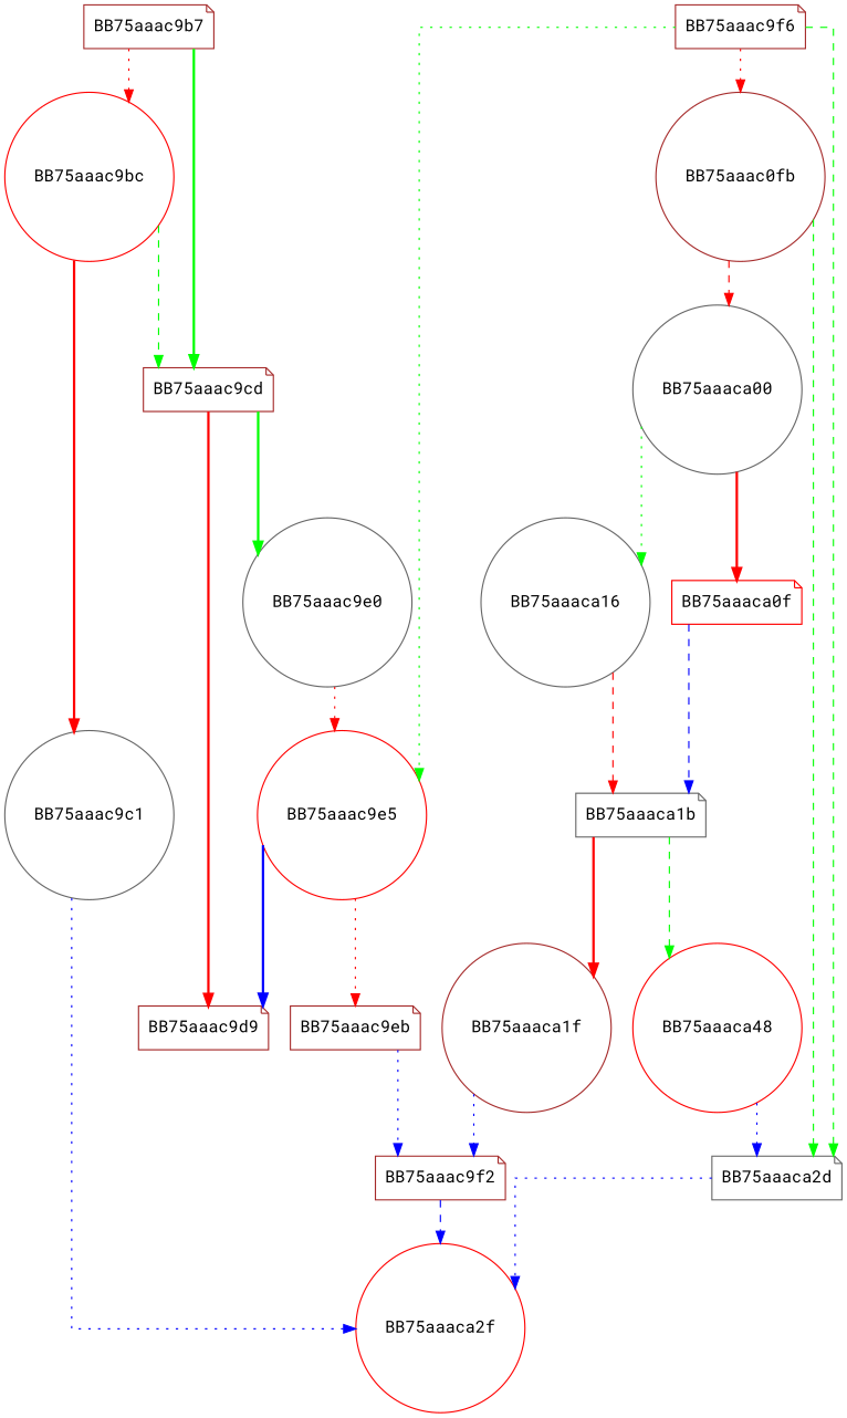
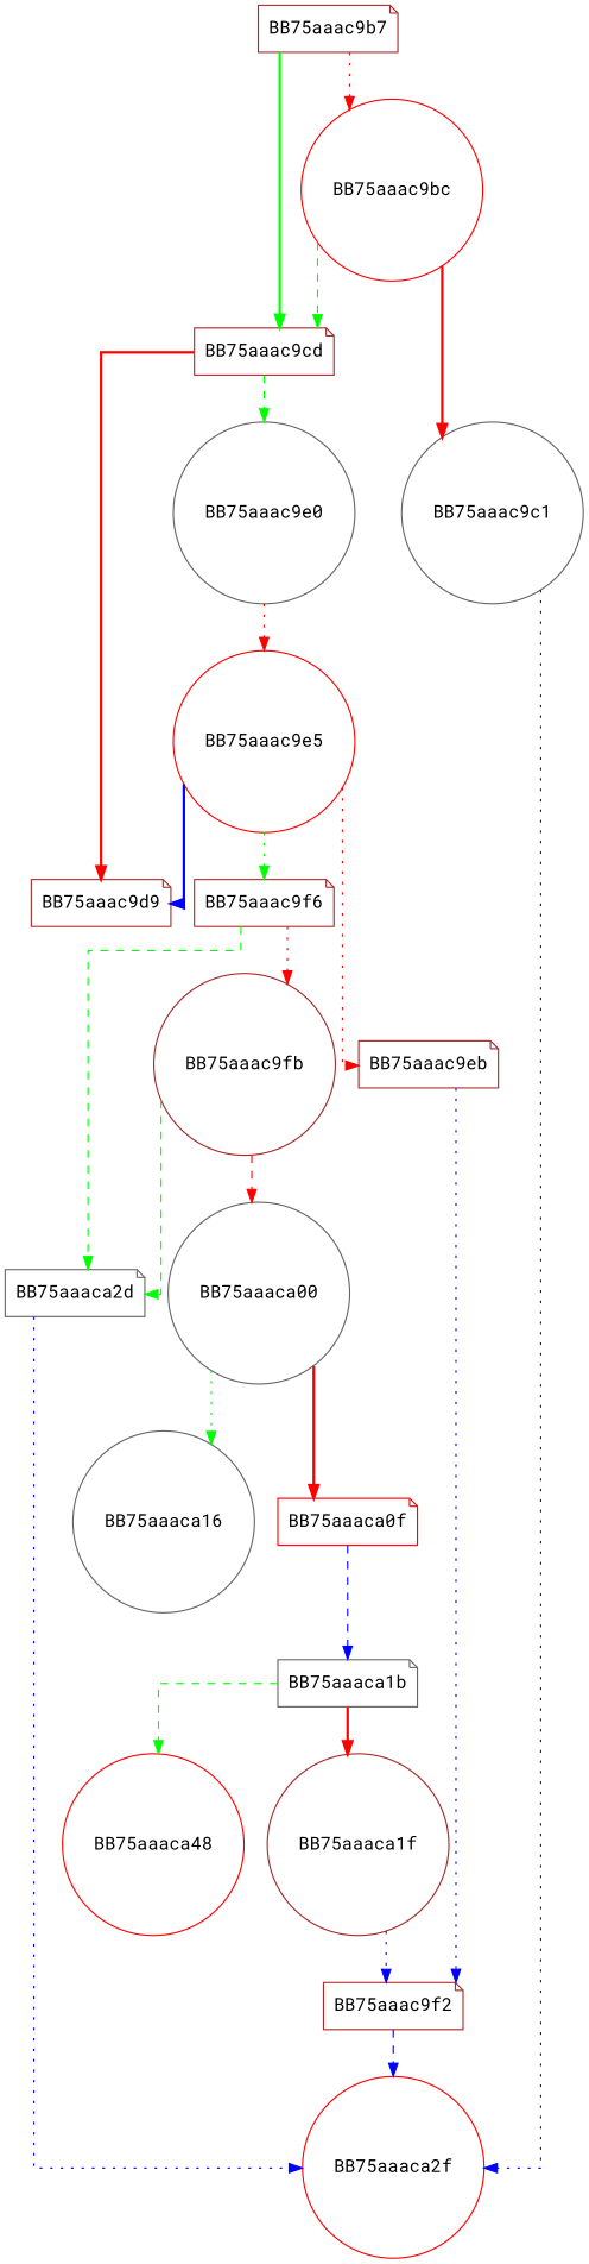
  digraph {
    fontname="Roboto Mono"
    splines=ortho
    node [color=brown fontname="Roboto Mono" shape=circle]
    edge [color=red fontname="Roboto Mono" style=dotted]
    BB75aaaca00 [color=gray40]
    BB75aaaca16 [color=gray40]
    BB75aaaca0f [color=red shape=note]
    BB75aaac9b7 [shape=note]
    BB75aaac9cd [shape=note]
    BB75aaac9bc [color=red]
    BB75aaaca1b [color=gray40 shape=note]
    BB75aaac9e0 [color=gray40]
    BB75aaac9d9 [shape=note]
    BB75aaac9c1 [color=gray40]
    BB75aaac9e5 [color=red]
    BB75aaaca2f [color=red]
    BB75aaac9f6 [shape=note]
    BB75aaac9eb [shape=note]
    BB75aaaca2d [color=gray40 shape=note]
-   BB75aaac9fb [label=BB75aaac0fb]
+   BB75aaac9fb
    BB75aaac9f2 [shape=note]
    n18 [color=red label=BB75aaaca48]
    BB75aaaca1f
    BB75aaaca00 -> BB75aaaca16 [color=green]
    BB75aaaca00 -> BB75aaaca0f [style=bold]
-   BB75aaaca16 -> BB75aaaca1b [style=dashed]
    BB75aaaca0f -> BB75aaaca1b [color=blue style=dashed]
    BB75aaac9b7 -> BB75aaac9cd [color=green style=bold]
    BB75aaac9b7 -> BB75aaac9bc
-   BB75aaac9cd -> BB75aaac9e0 [color=green style=bold]
+   BB75aaac9cd -> BB75aaac9e0 [color=green style=dashed]
    BB75aaac9cd -> BB75aaac9d9 [style=bold]
    BB75aaac9bc -> BB75aaac9cd [color=green style=dashed]
    BB75aaac9bc -> BB75aaac9c1 [style=bold]
    BB75aaaca1b -> n18 [color=green style=dashed]
    BB75aaaca1b -> BB75aaaca1f [style=bold]
    BB75aaac9e0 -> BB75aaac9e5
    BB75aaac9c1 -> BB75aaaca2f [color=blue]
    BB75aaac9e5 -> BB75aaac9d9 [color=blue style=bold]
-   BB75aaac9f6 -> BB75aaac9e5 [color=green]
+   BB75aaac9e5 -> BB75aaac9f6 [color=green]
    BB75aaac9e5 -> BB75aaac9eb
    BB75aaac9f6 -> BB75aaaca2d [color=green style=dashed]
    BB75aaac9f6 -> BB75aaac9fb
    BB75aaac9eb -> BB75aaac9f2 [color=blue]
    BB75aaaca2d -> BB75aaaca2f [color=blue]
    BB75aaac9fb -> BB75aaaca00 [style=dashed]
    BB75aaac9fb -> BB75aaaca2d [color=green style=dashed]
    BB75aaac9f2 -> BB75aaaca2f [color=blue style=dashed]
-   n18 -> BB75aaaca2d [color=blue]
    BB75aaaca1f -> BB75aaac9f2 [color=blue]
  }
